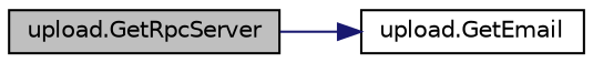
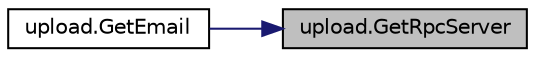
  digraph {
    rankdir=LR
    node [color=black fontname=Helvetica fontsize=10 shape=record style=filled]
    n1 [fillcolor=grey75 fontcolor=black height=0.2 label="upload.GetRpcServer" width=0.4]
    n2 [fillcolor=white height=0.2 label="upload.GetEmail" width=0.4]
-   n1 -> n2 [color=midnightblue fontname=Helvetica fontsize=10 labelfontname=Helvetica labelfontsize=10 style=solid]
+   n2 -> n1 [color=midnightblue fontname=Helvetica fontsize=10 labelfontname=Helvetica labelfontsize=10 style=solid]
  }
